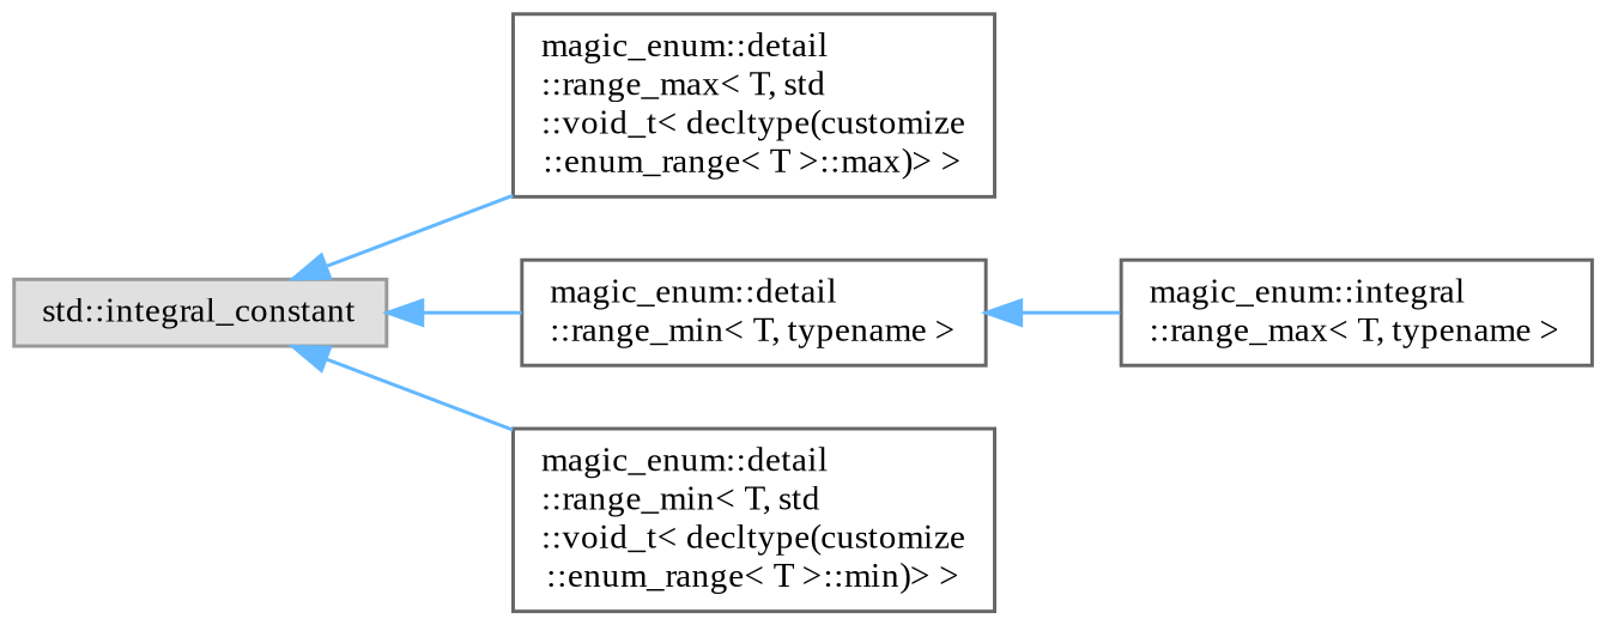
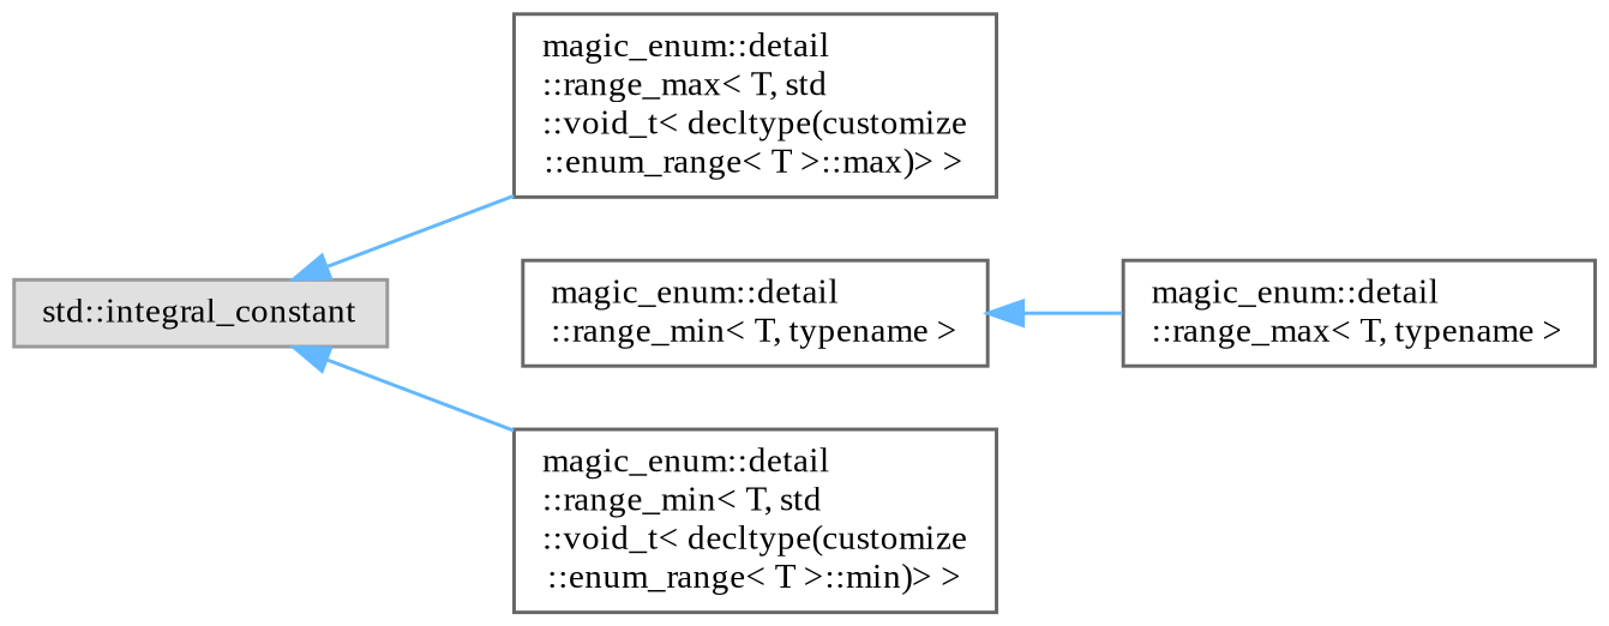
  digraph {
    fontname="Liberation Serif"
    rankdir=LR
    node [color=grey40 fillcolor=white fontname="Liberation Serif" fontsize=10 shape=box style=filled]
    edge [color=steelblue1 dir=back fontname="Liberation Serif" fontsize=10 labelfontname=Helvetica labelfontsize=10 style=solid]
    n1 [color=grey60 fillcolor="#E0E0E0" height=0.2 label="std::integral_constant" width=0.4]
    n2 [height=0.2 label="magic_enum::detail\l::range_max\< T, std\l::void_t\< decltype(customize\l::enum_range\< T \>::max)\> \>" width=0.4]
    n3 [height=0.2 label="magic_enum::detail\l::range_min\< T, typename \>" width=0.4]
    n4 [height=0.2 label="magic_enum::detail\l::range_min\< T, std\l::void_t\< decltype(customize\l::enum_range\< T \>::min)\> \>" width=0.4]
-   n5 [height=0.2 label="magic_enum::integral\l::range_max\< T, typename \>" width=0.4]
+   n5 [height=0.2 label="magic_enum::detail\l::range_max\< T, typename \>" width=0.4]
    n1 -> n2
-   n1 -> n3
    n1 -> n4
    n3 -> n5
  }
